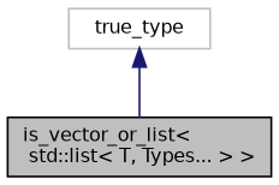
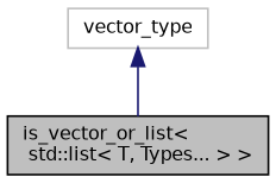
  digraph {
    node [fontname=Helvetica fontsize=10 shape=record style=filled]
    n1 [color=black fillcolor=grey75 fontcolor=black height=0.2 label="is_vector_or_list\<\l std::list\< T, Types... \> \>" width=0.4]
-   n2 [color=grey75 fillcolor=white height=0.2 label=true_type width=0.4]
+   n2 [color=grey75 fillcolor=white height=0.2 label=vector_type width=0.4]
    n2 -> n1 [color=midnightblue dir=back fontname=Helvetica fontsize=10 labelfontname=Helvetica labelfontsize=10 style=solid]
  }
